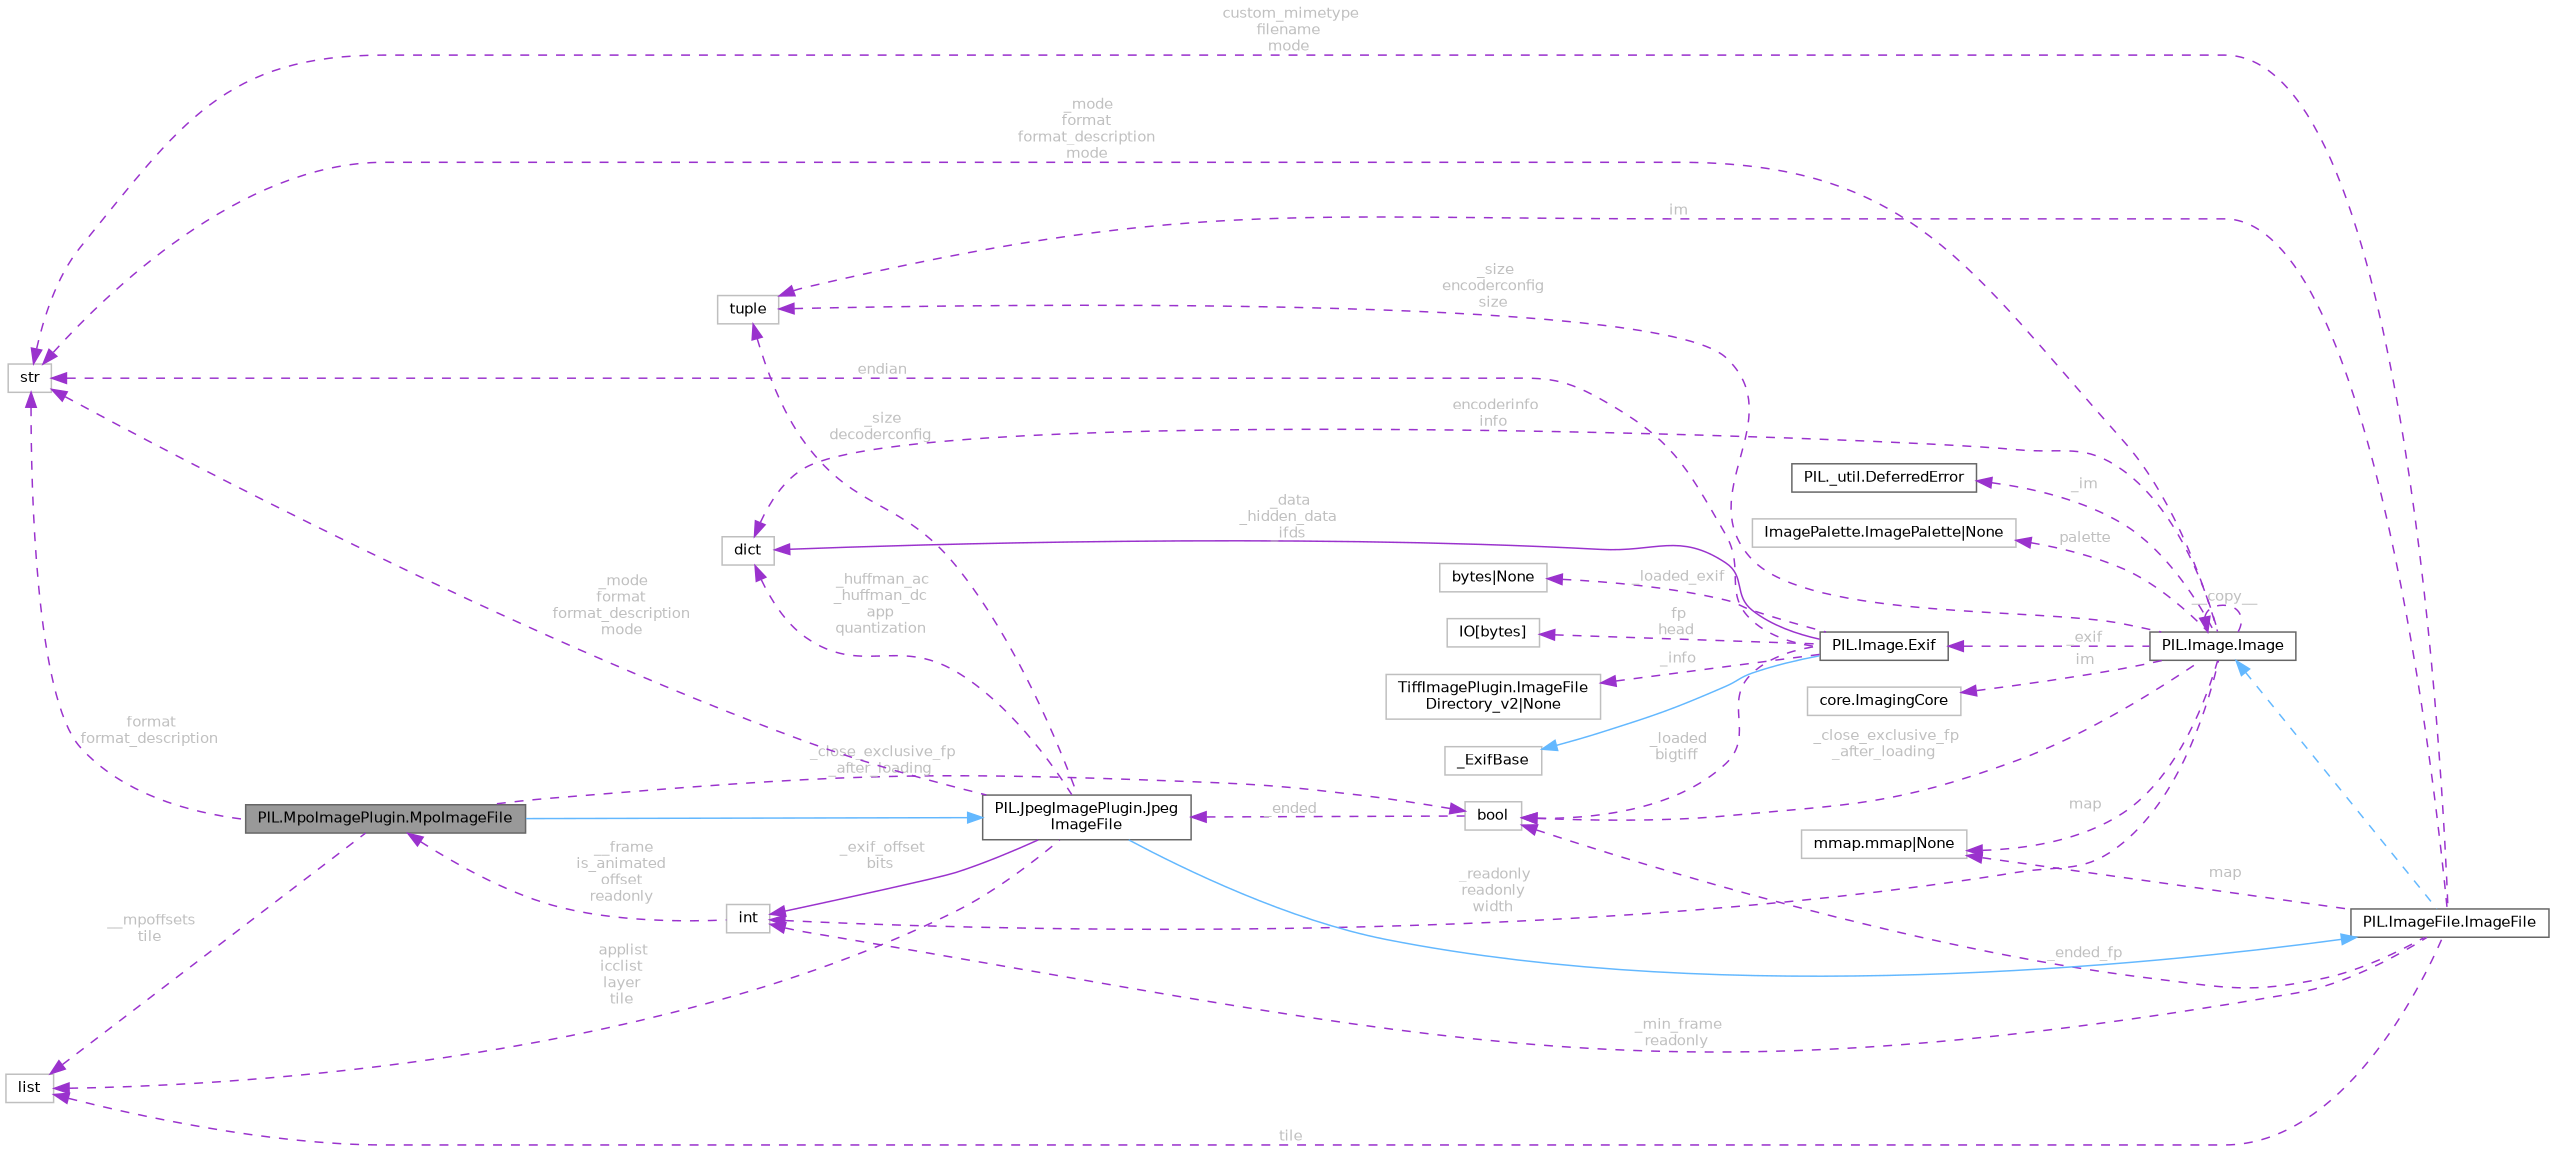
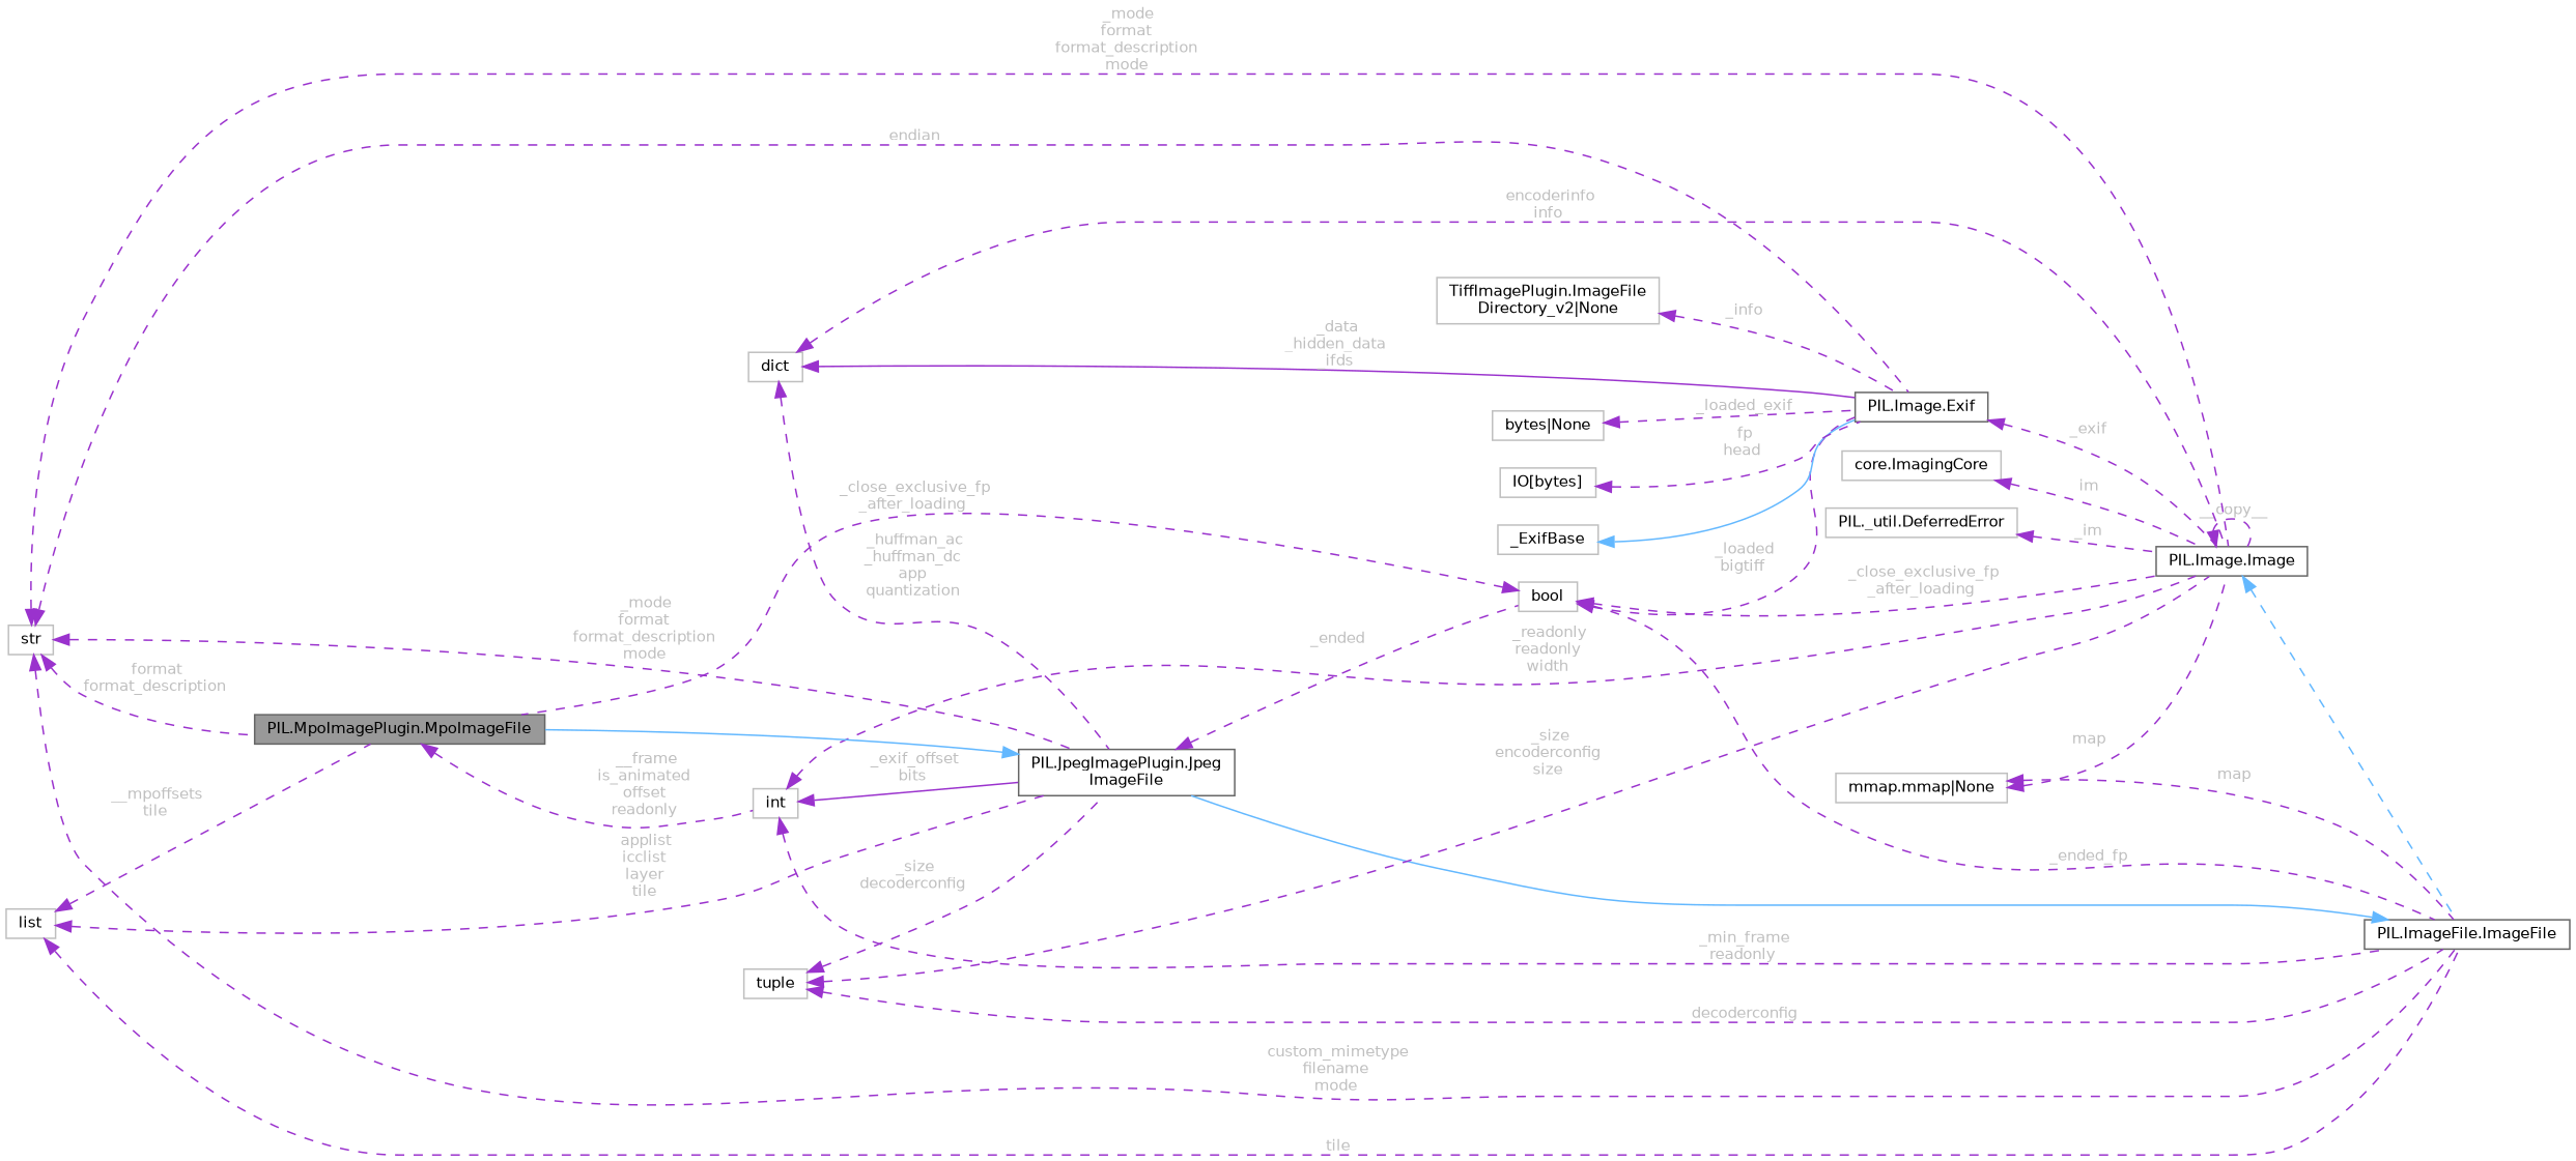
  digraph {
    rankdir=LR
    node [color=grey75 fillcolor=white fontname=Helvetica fontsize=10 shape=box style=filled]
    edge [color=darkorchid3 dir=back fontcolor=grey fontname=Helvetica fontsize=10 labelfontname=Helvetica labelfontsize=10 style=dashed]
    n1 [color=gray40 fillcolor=grey60 fontcolor=black height=0.2 label="PIL.MpoImagePlugin.MpoImageFile" width=0.4]
    n2 [height=0.2 label=int width=0.4]
    n3 [color=gray40 height=0.2 label="PIL.JpegImagePlugin.Jpeg\lImageFile" width=0.4]
    n4 [height=0.2 label=bool width=0.4]
    n5 [color=gray40 height=0.2 label="PIL.ImageFile.ImageFile" width=0.4]
    n6 [color=gray40 height=0.2 label="PIL.Image.Image" width=0.4]
    n7 [height=0.2 label=str width=0.4]
    n8 [color=gray40 height=0.2 label="PIL.Image.Exif" width=0.4]
-   n9 [color=gray40 height=0.2 label="PIL._util.DeferredError" width=0.4]
+   n9 [height=0.2 label="PIL._util.DeferredError" width=0.4]
    n10 [height=0.2 label=tuple width=0.4]
-   n11 [height=0.2 label="ImagePalette.ImagePalette\|None" width=0.4]
    n12 [height=0.2 label=dict width=0.4]
    n13 [height=0.2 label=_ExifBase width=0.4]
    n14 [height=0.2 label="TiffImagePlugin.ImageFile\lDirectory_v2\|None" width=0.4]
    n15 [height=0.2 label="bytes\|None" width=0.4]
    n16 [height=0.2 label="IO[bytes]" width=0.4]
    n17 [height=0.2 label="mmap.mmap\|None" width=0.4]
    n18 [height=0.2 label="core.ImagingCore" width=0.4]
    n19 [height=0.2 label=list width=0.4]
    n1 -> n2 [label=" __frame\nis_animated\noffset\nreadonly"]
    n2 -> n3 [label=" _exif_offset\nbits" style=solid]
    n2 -> n5 [label=" _min_frame\nreadonly"]
    n2 -> n6 [label=" _readonly\nreadonly\nwidth"]
    n3 -> n1 [color=steelblue1 style=solid fontcolor=""]
    n3 -> n4 [label=" _ended"]
    n4 -> n1 [label=" _close_exclusive_fp\l_after_loading"]
    n4 -> n5 [label=" _ended_fp"]
    n4 -> n6 [label=" _close_exclusive_fp\l_after_loading"]
    n4 -> n8 [label=" _loaded\nbigtiff"]
    n5 -> n3 [color=steelblue1 style=solid fontcolor=""]
    n6 -> n5 [color=steelblue1 fontcolor=""]
    n6 -> n6 [label=" __copy__"]
    n7 -> n1 [label=" format\nformat_description"]
    n7 -> n3 [label=" _mode\nformat\nformat_description\nmode"]
    n7 -> n5 [label=" custom_mimetype\nfilename\nmode"]
    n7 -> n6 [label=" _mode\nformat\nformat_description\nmode"]
    n7 -> n8 [label=" endian"]
    n8 -> n6 [label=" _exif"]
    n9 -> n6 [label=" _im"]
    n10 -> n3 [label=" _size\ndecoderconfig"]
-   n10 -> n5 [label=" im"]
+   n10 -> n5 [label=" decoderconfig"]
    n10 -> n6 [label=" _size\nencoderconfig\nsize"]
-   n11 -> n6 [label=" palette"]
    n12 -> n3 [label=" _huffman_ac\n_huffman_dc\napp\nquantization"]
    n12 -> n6 [label=" encoderinfo\ninfo"]
    n12 -> n8 [label=" _data\n_hidden_data\n_ifds" style=solid]
    n13 -> n8 [color=steelblue1 style=solid fontcolor=""]
    n14 -> n8 [label=" _info"]
    n15 -> n8 [label=" _loaded_exif"]
    n16 -> n8 [label=" fp\nhead"]
    n17 -> n5 [label=" map"]
    n17 -> n6 [label=" map"]
    n18 -> n6 [label=" im"]
    n19 -> n1 [label=" __mpoffsets\ntile"]
    n19 -> n3 [label=" applist\nicclist\nlayer\ntile"]
    n19 -> n5 [label=" tile"]
  }
